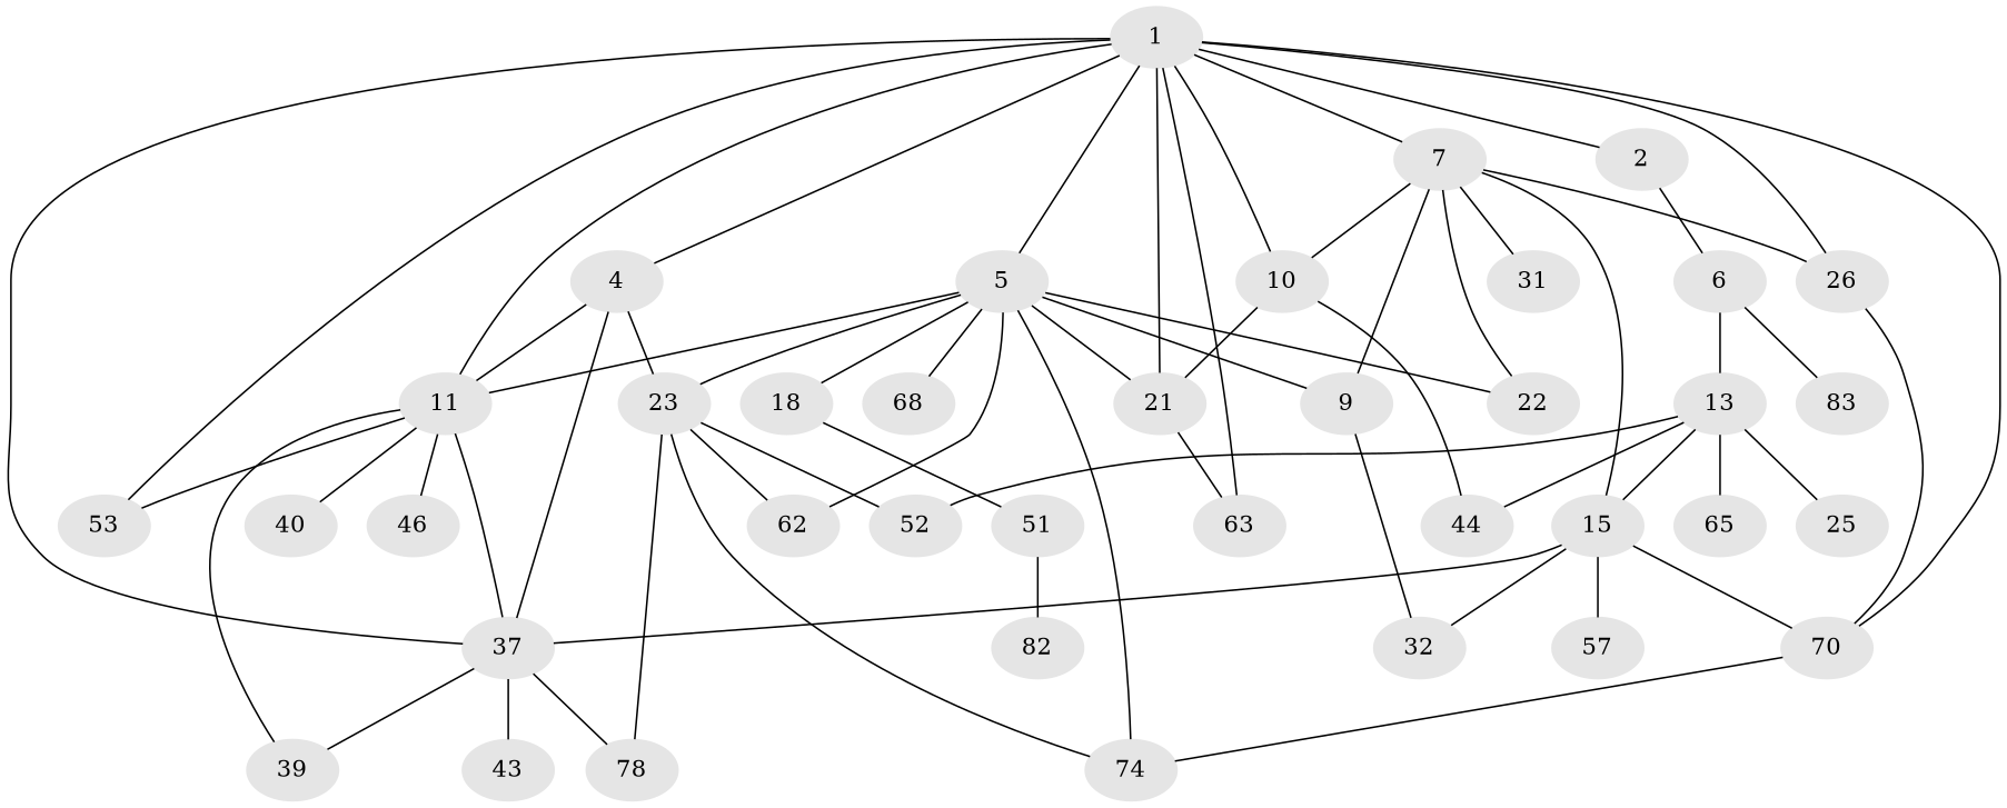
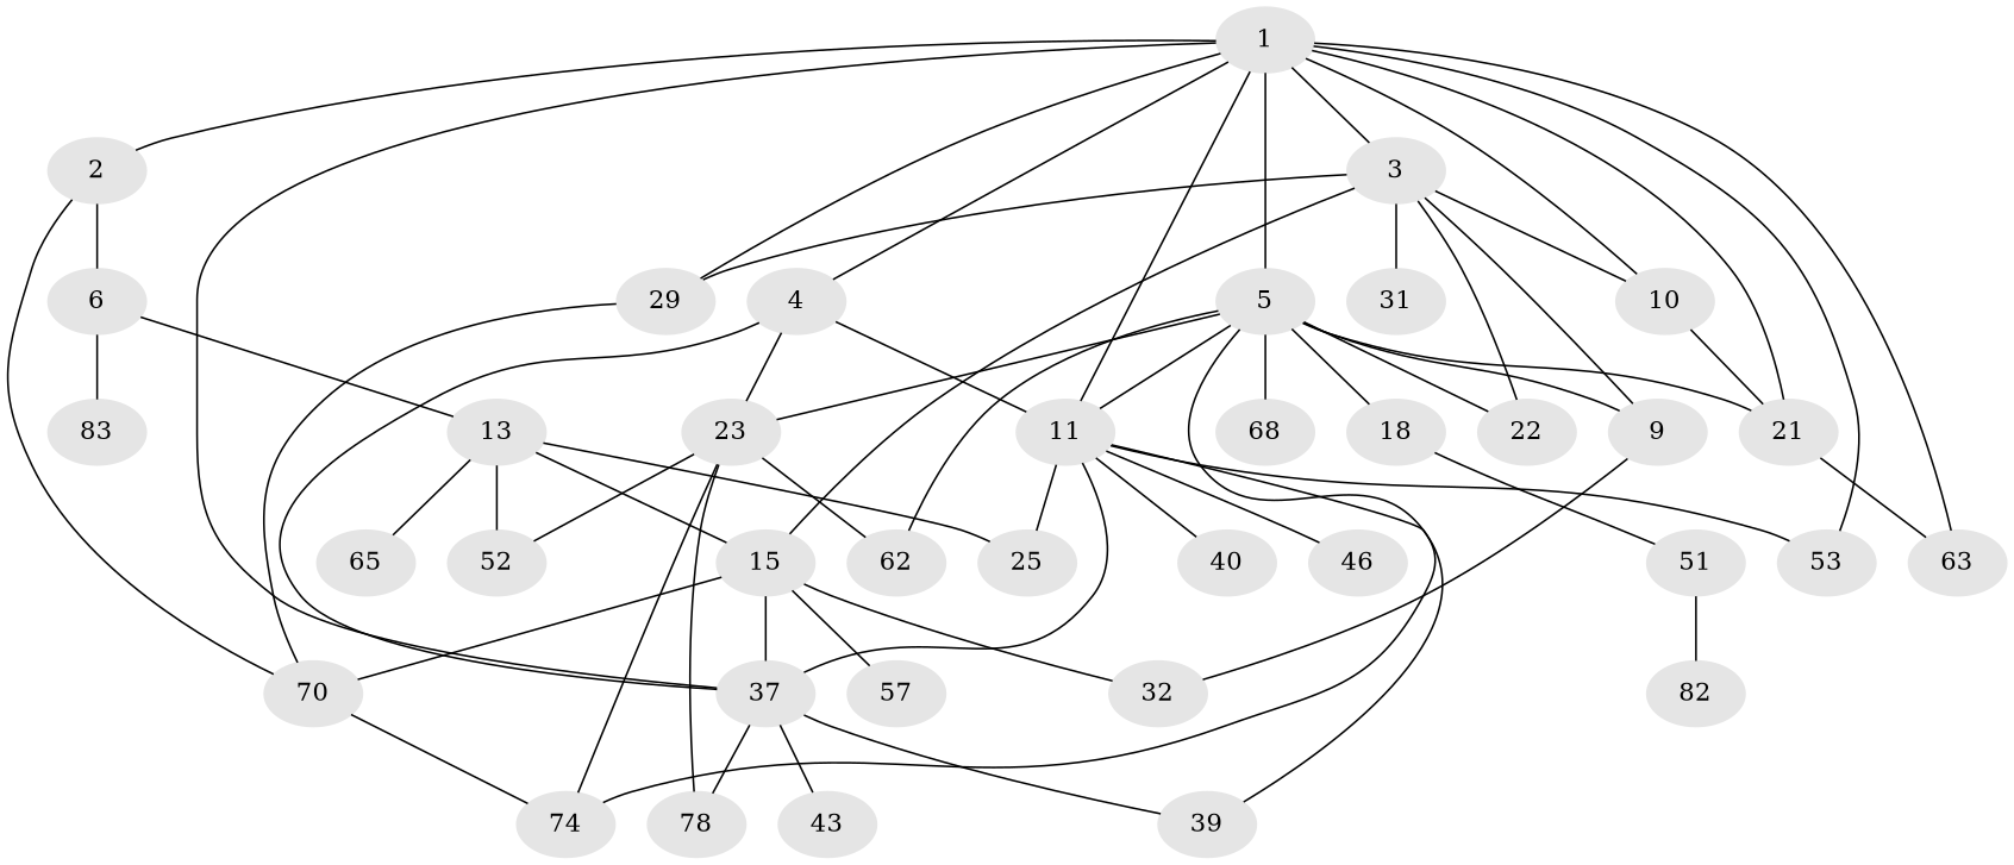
  graph {
    node [color=gray90 style=filled]
    1 [super="+19+3"]
    2
    4
    5 [super="+48+33+12+8"]
-   7 [super="+14"]
+   7 [super="+14" label=3]
    10 [super="+17"]
    11 [super="+38+35"]
    21 [super="+58+66"]
-   26 [super="+28+50"]
+   26 [super="+28+50" label=29]
    37
    53
    63 [super="+96"]
    70 [super="+79"]
    6
    23 [super="+30+29"]
    9
    18 [super="+27"]
    22 [super="+24+64"]
    62
    68
    74 [super="+76+77"]
    15 [super="+45"]
    31 [super="+71"]
-   44
    25
    39 [super="+94"]
    40 [super="+72"]
    46
    78 [super="+90"]
    43 [super="+59"]
    13 [super="+41"]
    83
    52 [super="+61"]
    32
    51
    65 [super="+67"]
    57 [super="+60"]
    82
    1 -- 2
    1 -- 4
    1 -- 5
    1 -- 7
    1 -- 10
    1 -- 11
    1 -- 21
    1 -- 26
    1 -- 37
    1 -- 53
    1 -- 63
-   1 -- 70
+   2 -- 70
    2 -- 6
    4 -- 11
    4 -- 37
    4 -- 23
    5 -- 11
    5 -- 21
    5 -- 23
    5 -- 9
    5 -- 18
    5 -- 22
    5 -- 62
    5 -- 68 [weight=2]
    5 -- 74
    7 -- 10
    7 -- 26
    7 -- 9
    7 -- 22
    7 -- 15
    7 -- 31
    10 -- 21
-   10 -- 44
    11 -- 37
    11 -- 53
+   11 -- 25
    11 -- 39
    11 -- 40
    11 -- 46
    21 -- 63
    26 -- 70
    37 -- 39
    37 -- 78
    37 -- 43
    70 -- 74
    6 -- 13
    6 -- 83
    23 -- 62
    23 -- 74
    23 -- 78
    23 -- 52
    9 -- 32
    18 -- 51
    15 -- 37
    15 -- 70
    15 -- 32
    15 -- 57
    13 -- 15
-   13 -- 44
    13 -- 25
    13 -- 52 [weight=2]
    13 -- 65
    51 -- 82
  }
